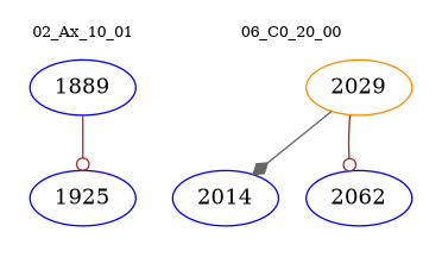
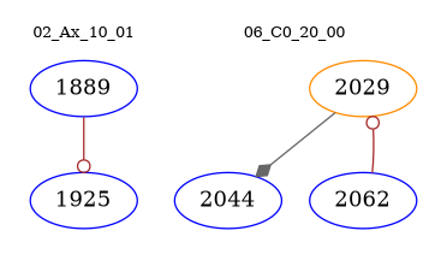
  digraph {
    node [color=blue]
    edge [arrowhead=odot color=brown]
    n1 [label=1889]
    n2 [label=1925]
    n3 [color=darkorange label=2029]
-   n4 [label=2014]
+   n4 [label=2044]
    n5 [label=2062]
    subgraph cluster_1 {
      color=white
      fontsize=10
      label="02_Ax_10_01"
      n1
      n2
    }
    subgraph cluster_2 {
      color=white
      fontsize=10
      label="06_C0_20_00"
      n3
      n4
      n5
    }
    n1 -> n2
    n3 -> n4 [arrowhead=diamond color=gray40]
-   n3 -> n5
+   n5 -> n3
  }
